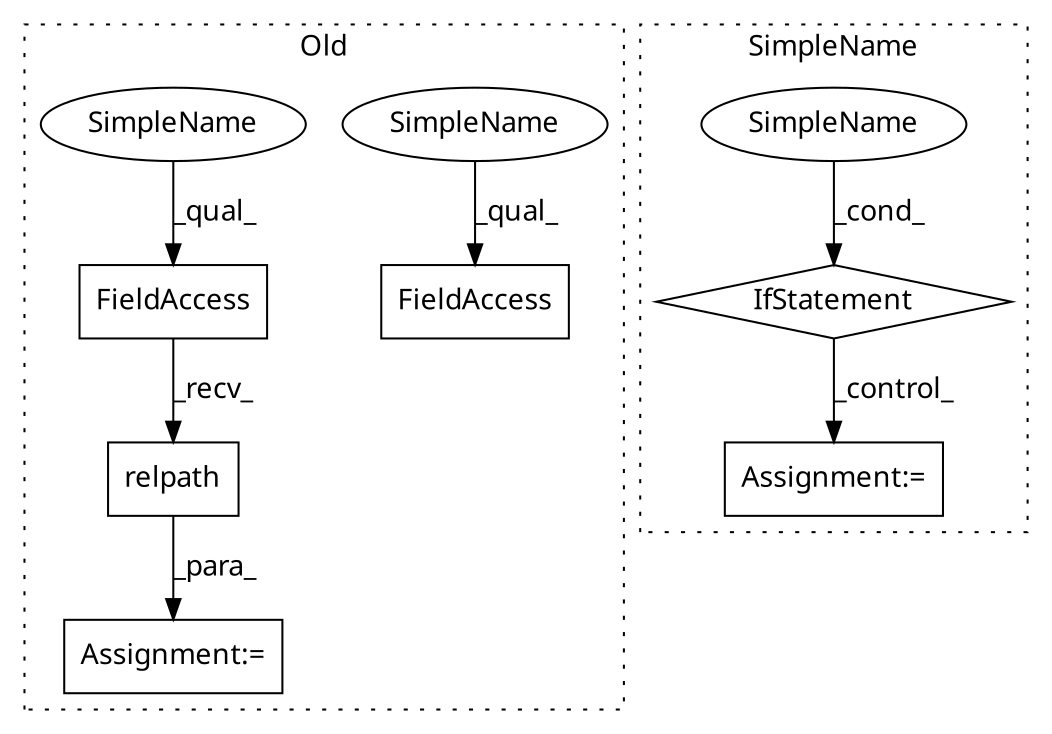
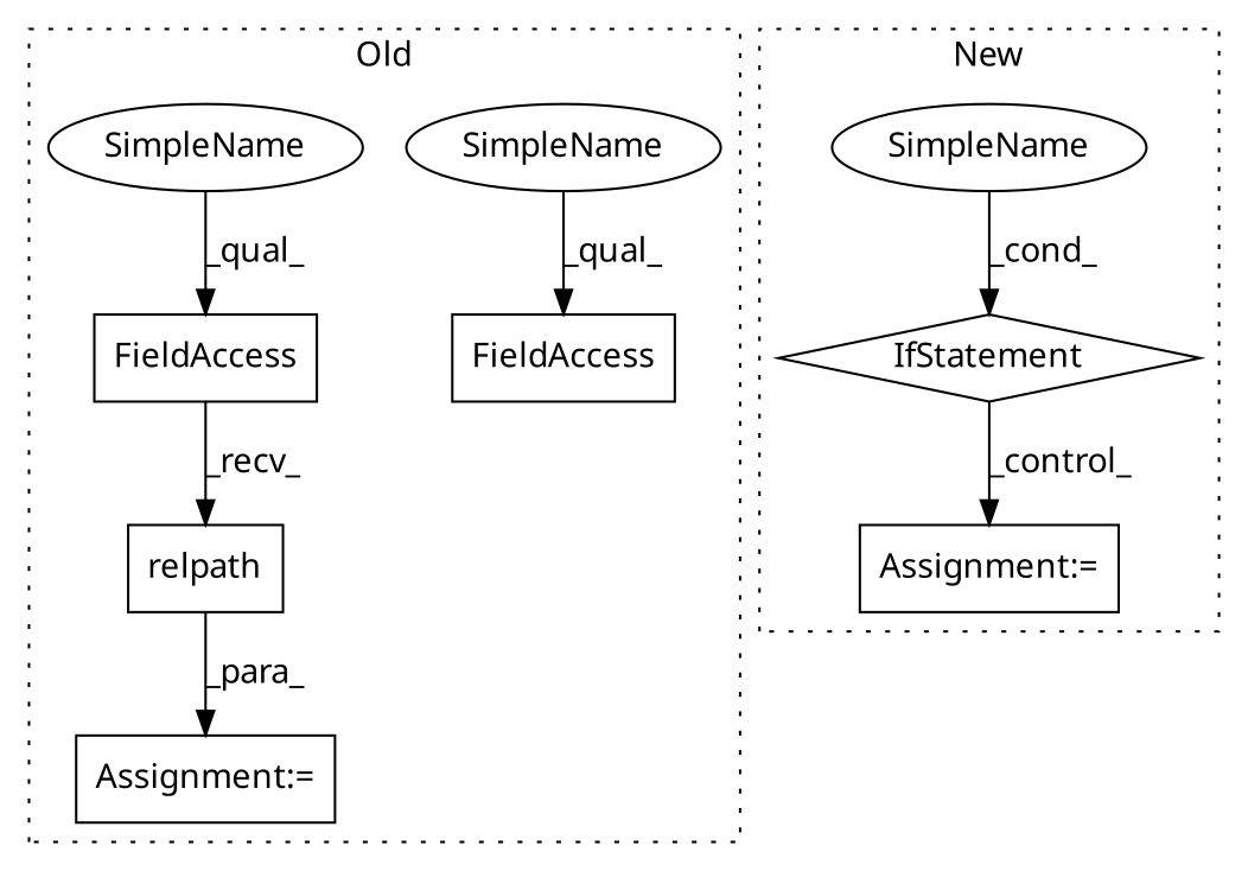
  digraph {
    fontname="Noto Sans"
    node [a=42 l=7 s=1396 shape=box fontname="Noto Sans"]
    edge [fontname="Noto Sans"]
    n1 [a=32 l="8,1" label=relpath s="1404,1443"]
    n2 [a=22 label=FieldAccess]
    n3 [a=22 label=FieldAccess s=1214]
    n4 [a=7 l=1 label="Assignment:=" s=1395]
    n5 [l=2 label=SimpleName s=1214 shape=ellipse]
    n6 [l=2 label=SimpleName shape=ellipse]
    n7 [a=25 l="4,2" label=IfStatement s="2292,2347" shape=diamond]
    n8 [label=SimpleName shape=ellipse l="" s=""]
    n9 [a=7 l=1 label="Assignment:=" s=2366]
    subgraph cluster_1 {
      label=Old
      style=dotted
      n1
      n2
      n3
      n4
      n5
      n6
    }
    subgraph cluster_2 {
-     label=SimpleName
+     label=New
      style=dotted
      n7
      n8
      n9
    }
    n1 -> n4 [label=_para_]
    n2 -> n1 [label=_recv_]
    n5 -> n3 [label=_qual_]
    n6 -> n2 [label=_qual_]
    n7 -> n9 [label=_control_]
    n8 -> n7 [label=_cond_]
  }
